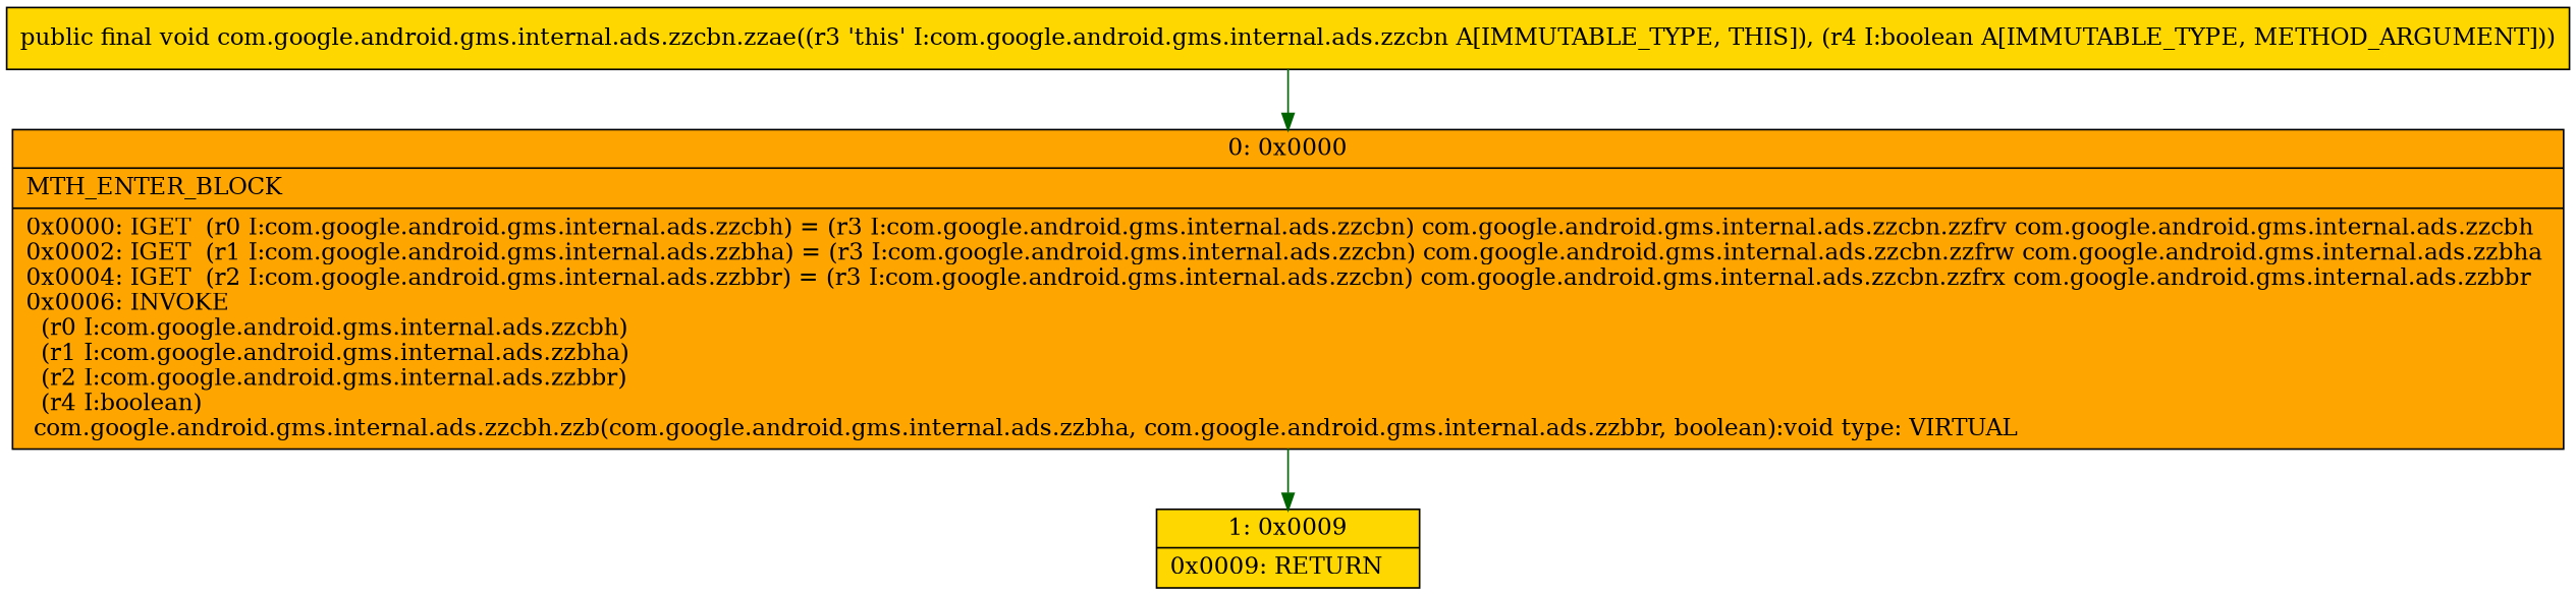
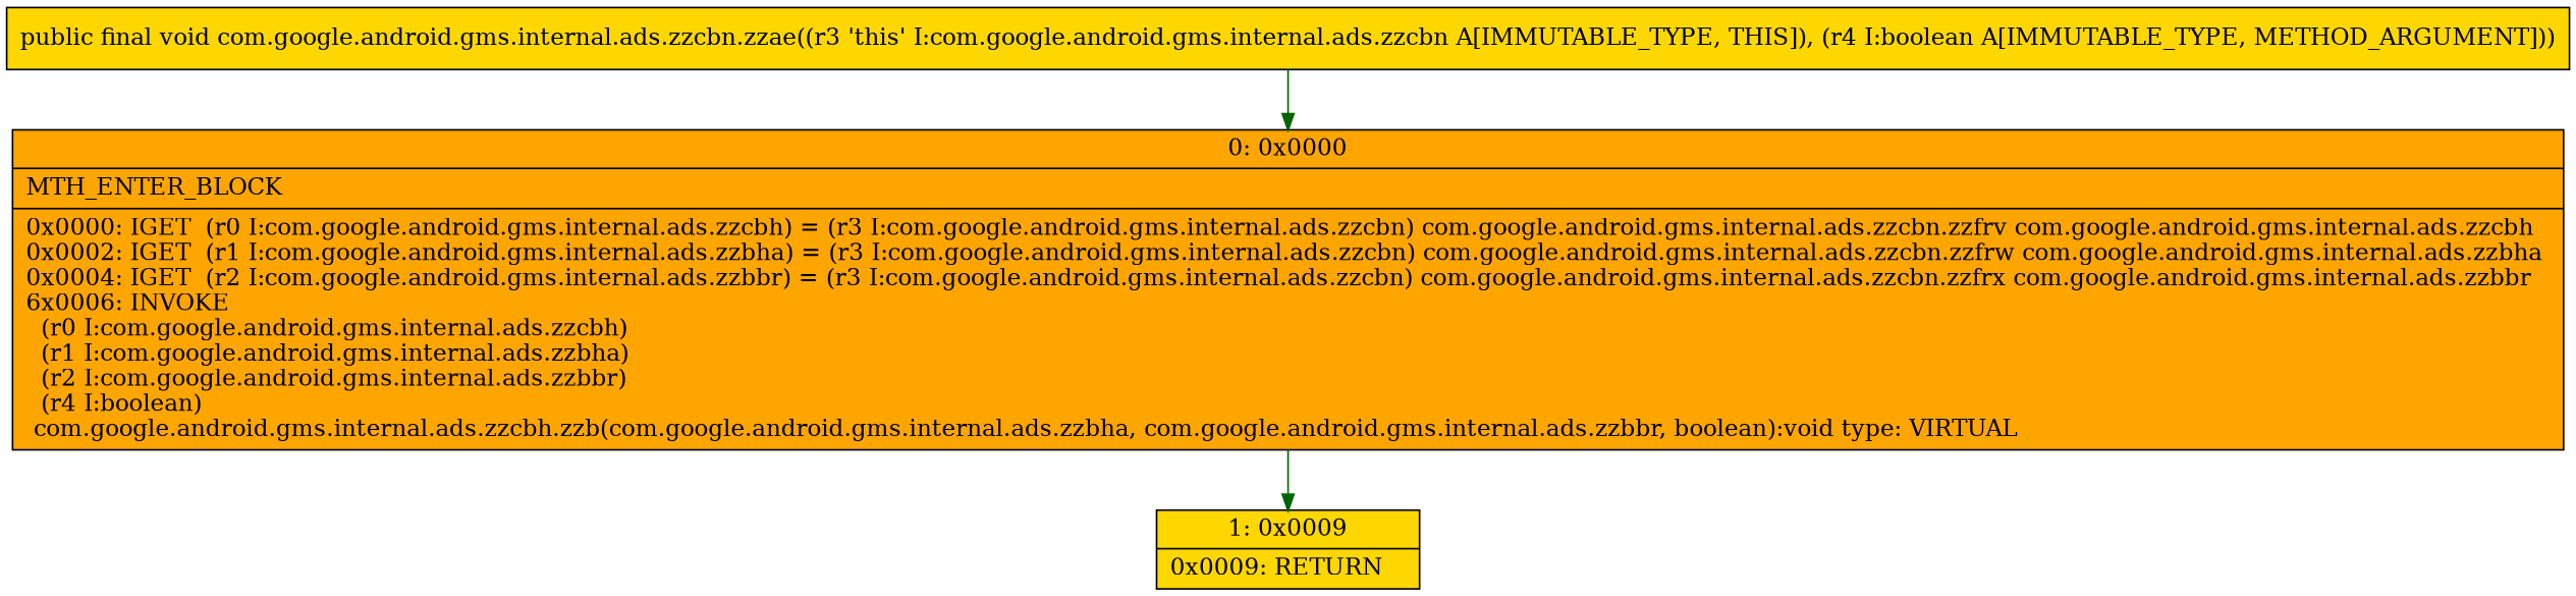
  digraph {
    node [shape=record style=filled fillcolor=gold]
    edge [color=darkgreen]
-   n1 [label="{0\:\ 0x0000|MTH_ENTER_BLOCK\l|0x0000: IGET  (r0 I:com.google.android.gms.internal.ads.zzcbh) = (r3 I:com.google.android.gms.internal.ads.zzcbn) com.google.android.gms.internal.ads.zzcbn.zzfrv com.google.android.gms.internal.ads.zzcbh \l0x0002: IGET  (r1 I:com.google.android.gms.internal.ads.zzbha) = (r3 I:com.google.android.gms.internal.ads.zzcbn) com.google.android.gms.internal.ads.zzcbn.zzfrw com.google.android.gms.internal.ads.zzbha \l0x0004: IGET  (r2 I:com.google.android.gms.internal.ads.zzbbr) = (r3 I:com.google.android.gms.internal.ads.zzcbn) com.google.android.gms.internal.ads.zzcbn.zzfrx com.google.android.gms.internal.ads.zzbbr \l0x0006: INVOKE  \l  (r0 I:com.google.android.gms.internal.ads.zzcbh)\l  (r1 I:com.google.android.gms.internal.ads.zzbha)\l  (r2 I:com.google.android.gms.internal.ads.zzbbr)\l  (r4 I:boolean)\l com.google.android.gms.internal.ads.zzcbh.zzb(com.google.android.gms.internal.ads.zzbha, com.google.android.gms.internal.ads.zzbbr, boolean):void type: VIRTUAL \l}" fillcolor=orange]
+   n1 [label="{0\:\ 0x0000|MTH_ENTER_BLOCK\l|0x0000: IGET  (r0 I:com.google.android.gms.internal.ads.zzcbh) = (r3 I:com.google.android.gms.internal.ads.zzcbn) com.google.android.gms.internal.ads.zzcbn.zzfrv com.google.android.gms.internal.ads.zzcbh \l0x0002: IGET  (r1 I:com.google.android.gms.internal.ads.zzbha) = (r3 I:com.google.android.gms.internal.ads.zzcbn) com.google.android.gms.internal.ads.zzcbn.zzfrw com.google.android.gms.internal.ads.zzbha \l0x0004: IGET  (r2 I:com.google.android.gms.internal.ads.zzbbr) = (r3 I:com.google.android.gms.internal.ads.zzcbn) com.google.android.gms.internal.ads.zzcbn.zzfrx com.google.android.gms.internal.ads.zzbbr \l6x0006: INVOKE  \l  (r0 I:com.google.android.gms.internal.ads.zzcbh)\l  (r1 I:com.google.android.gms.internal.ads.zzbha)\l  (r2 I:com.google.android.gms.internal.ads.zzbbr)\l  (r4 I:boolean)\l com.google.android.gms.internal.ads.zzcbh.zzb(com.google.android.gms.internal.ads.zzbha, com.google.android.gms.internal.ads.zzbbr, boolean):void type: VIRTUAL \l}" fillcolor=orange]
    n2 [label="{1\:\ 0x0009|0x0009: RETURN   \l}"]
    n3 [label="{public final void com.google.android.gms.internal.ads.zzcbn.zzae((r3 'this' I:com.google.android.gms.internal.ads.zzcbn A[IMMUTABLE_TYPE, THIS]), (r4 I:boolean A[IMMUTABLE_TYPE, METHOD_ARGUMENT])) }"]
    n1 -> n2
    n3 -> n1
  }
